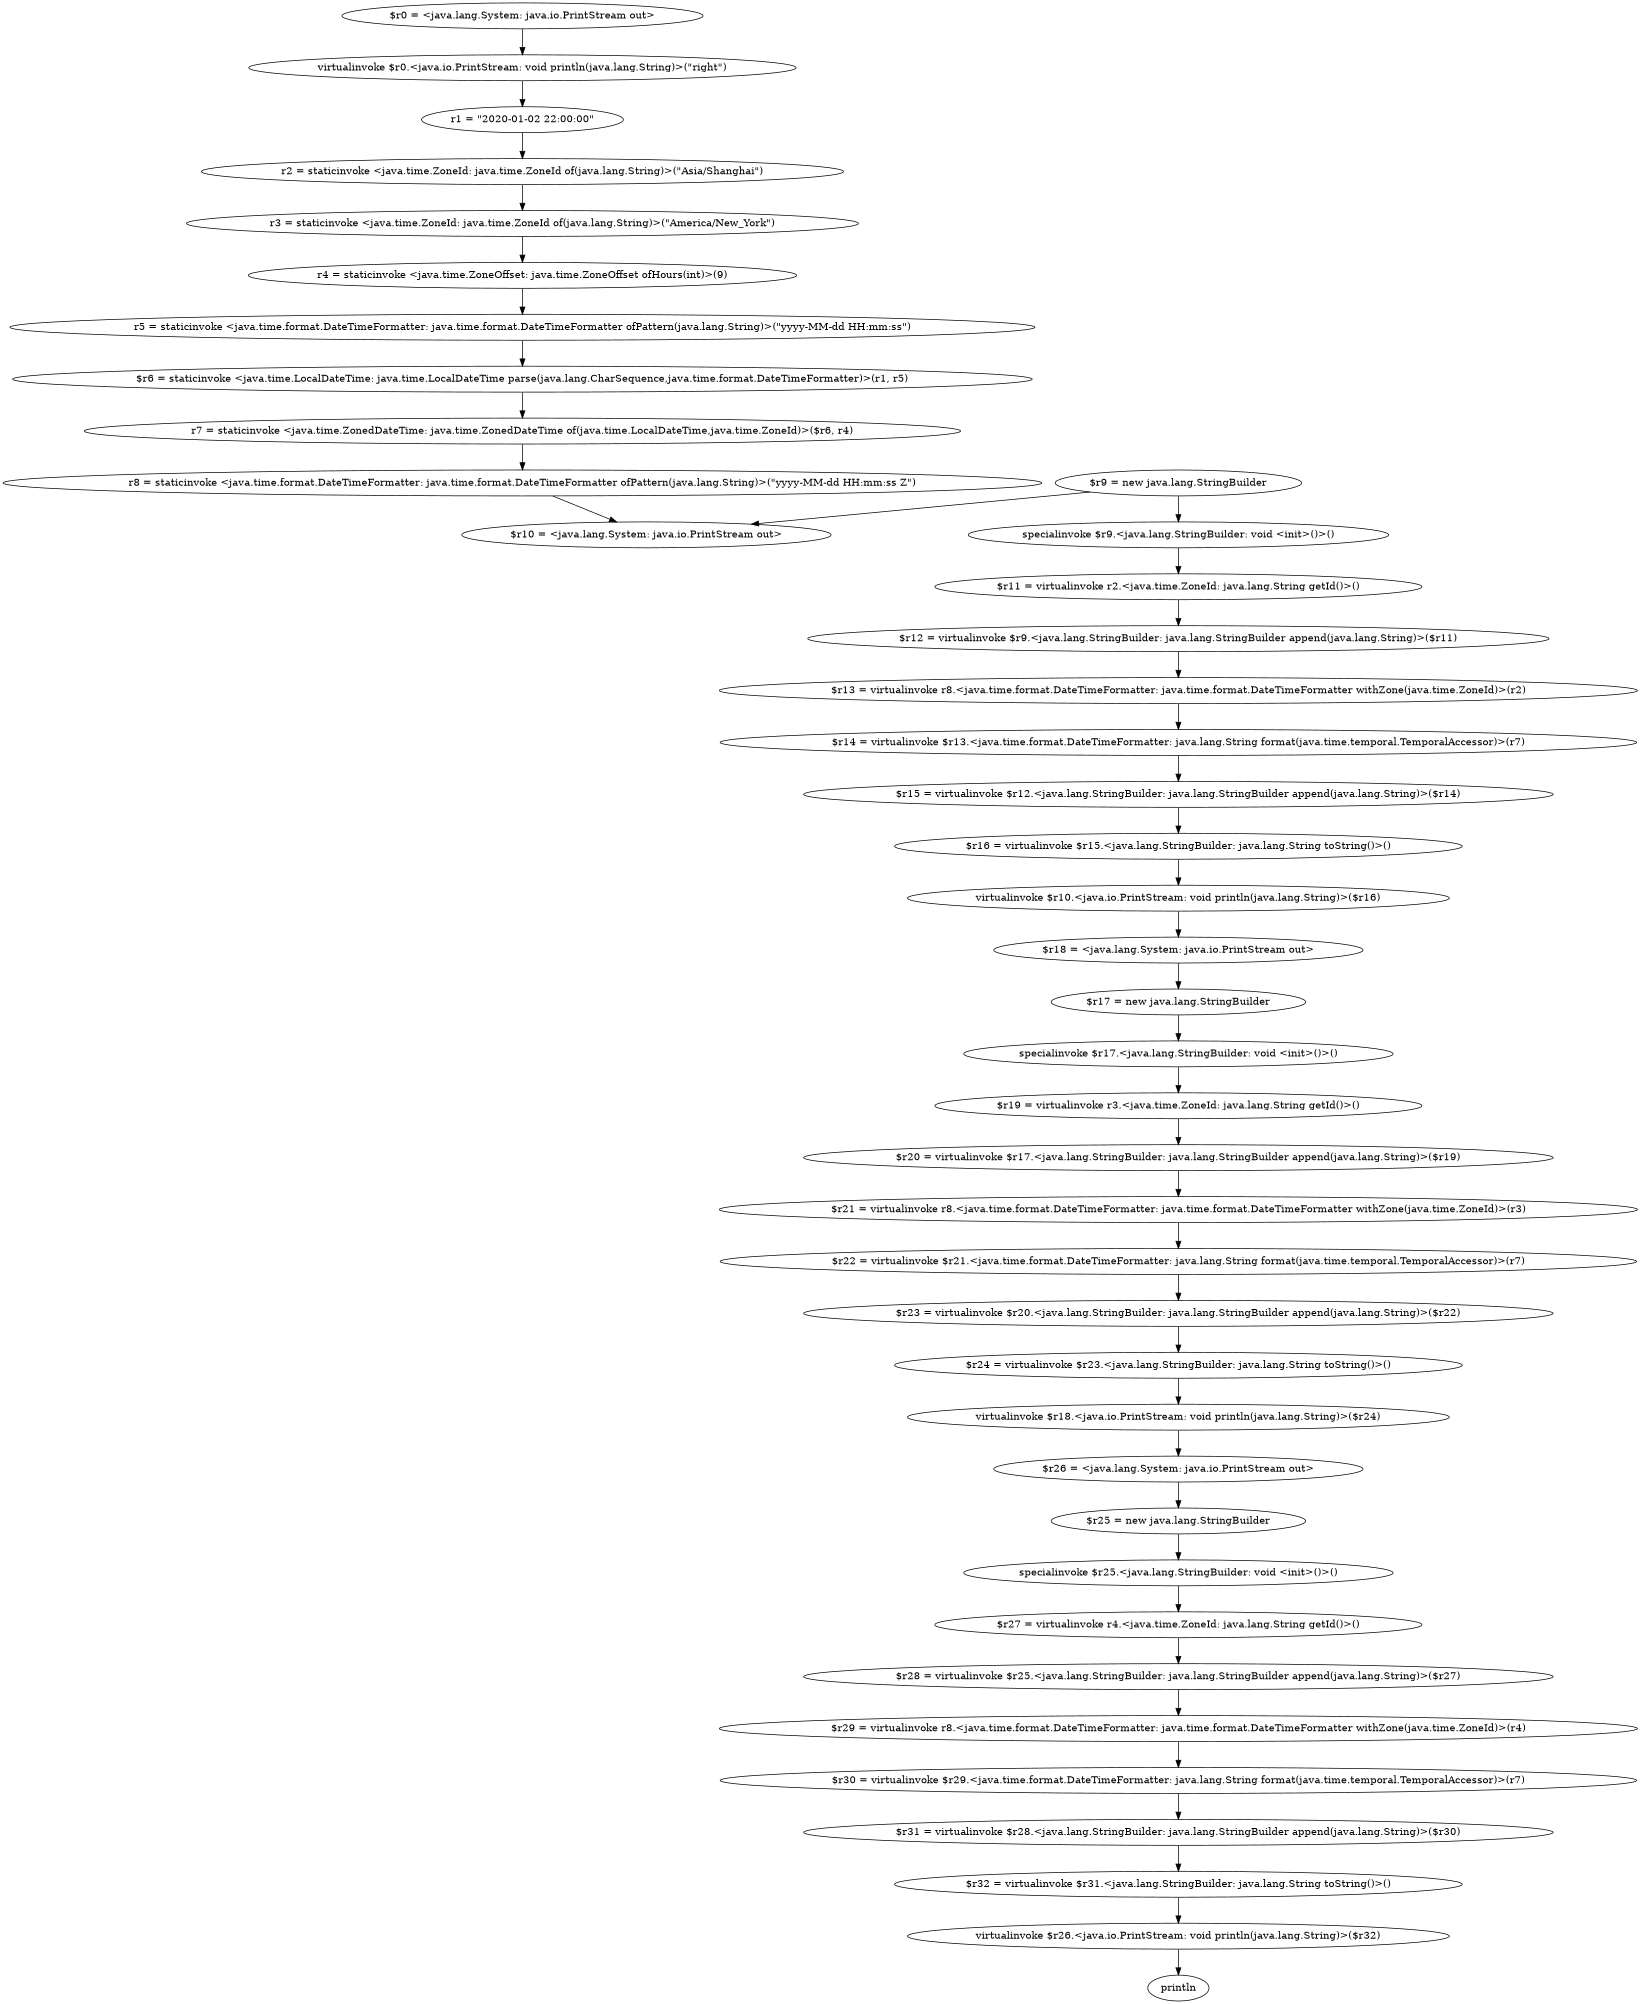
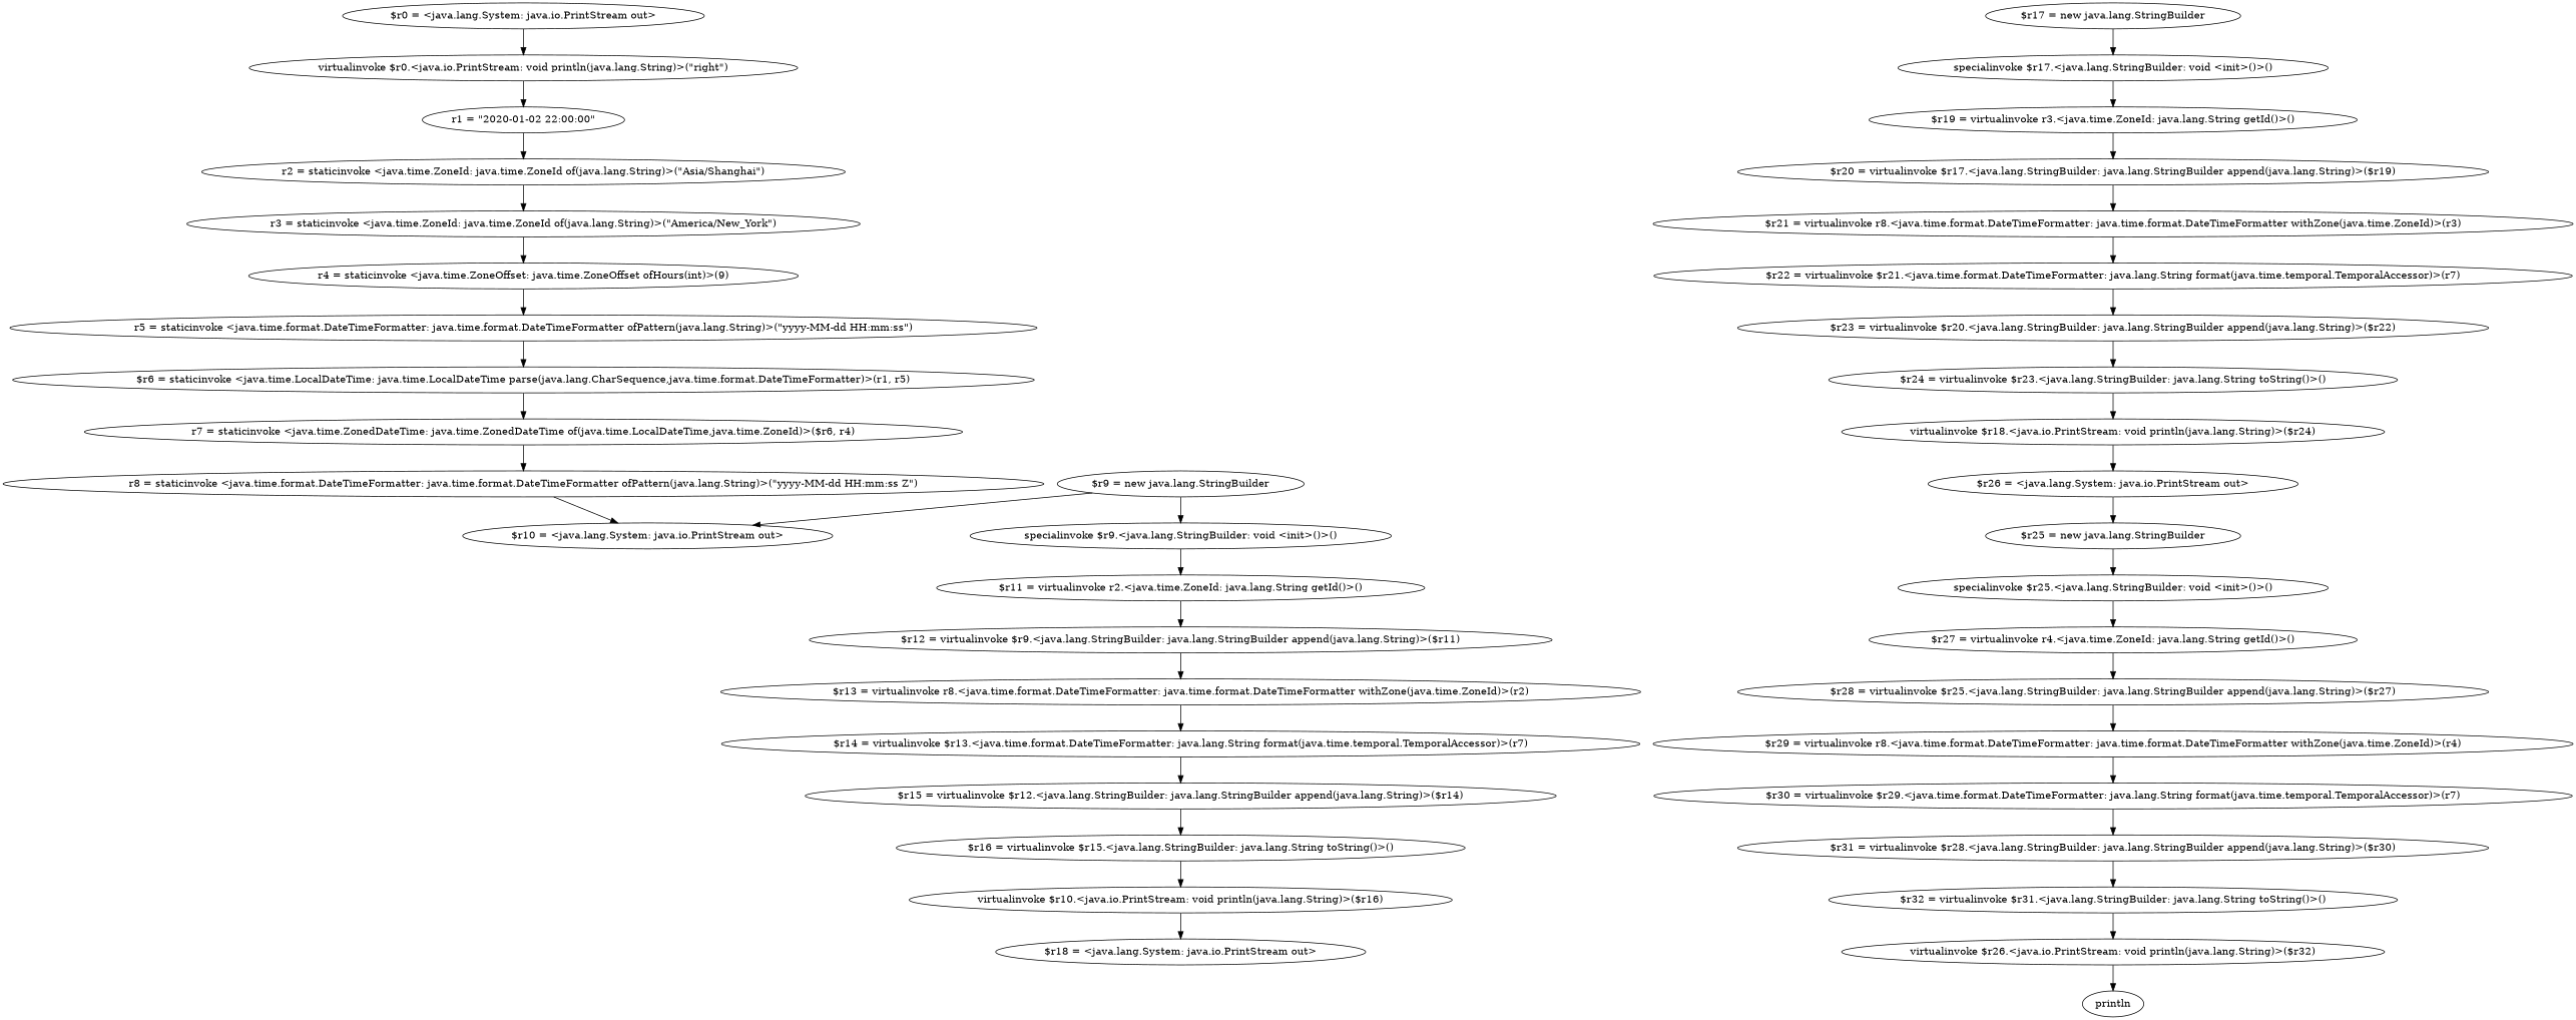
  digraph {
    "$r0 = <java.lang.System: java.io.PrintStream out>"
    "virtualinvoke $r0.<java.io.PrintStream: void println(java.lang.String)>(\"right\")"
    "r1 = \"2020-01-02 22:00:00\""
    "r2 = staticinvoke <java.time.ZoneId: java.time.ZoneId of(java.lang.String)>(\"Asia/Shanghai\")"
    "r3 = staticinvoke <java.time.ZoneId: java.time.ZoneId of(java.lang.String)>(\"America/New_York\")"
    "r4 = staticinvoke <java.time.ZoneOffset: java.time.ZoneOffset ofHours(int)>(9)"
    "r5 = staticinvoke <java.time.format.DateTimeFormatter: java.time.format.DateTimeFormatter ofPattern(java.lang.String)>(\"yyyy-MM-dd HH:mm:ss\")"
    "$r6 = staticinvoke <java.time.LocalDateTime: java.time.LocalDateTime parse(java.lang.CharSequence,java.time.format.DateTimeFormatter)>(r1, r5)"
    "r7 = staticinvoke <java.time.ZonedDateTime: java.time.ZonedDateTime of(java.time.LocalDateTime,java.time.ZoneId)>($r6, r4)"
    "r8 = staticinvoke <java.time.format.DateTimeFormatter: java.time.format.DateTimeFormatter ofPattern(java.lang.String)>(\"yyyy-MM-dd HH:mm:ss Z\")"
    "$r10 = <java.lang.System: java.io.PrintStream out>"
    "$r9 = new java.lang.StringBuilder"
    "specialinvoke $r9.<java.lang.StringBuilder: void <init>()>()"
    "$r11 = virtualinvoke r2.<java.time.ZoneId: java.lang.String getId()>()"
    "$r12 = virtualinvoke $r9.<java.lang.StringBuilder: java.lang.StringBuilder append(java.lang.String)>($r11)"
    "$r13 = virtualinvoke r8.<java.time.format.DateTimeFormatter: java.time.format.DateTimeFormatter withZone(java.time.ZoneId)>(r2)"
    "$r14 = virtualinvoke $r13.<java.time.format.DateTimeFormatter: java.lang.String format(java.time.temporal.TemporalAccessor)>(r7)"
    "$r15 = virtualinvoke $r12.<java.lang.StringBuilder: java.lang.StringBuilder append(java.lang.String)>($r14)"
    "$r16 = virtualinvoke $r15.<java.lang.StringBuilder: java.lang.String toString()>()"
    "virtualinvoke $r10.<java.io.PrintStream: void println(java.lang.String)>($r16)"
    "$r18 = <java.lang.System: java.io.PrintStream out>"
    "$r17 = new java.lang.StringBuilder"
    "specialinvoke $r17.<java.lang.StringBuilder: void <init>()>()"
    "$r19 = virtualinvoke r3.<java.time.ZoneId: java.lang.String getId()>()"
    "$r20 = virtualinvoke $r17.<java.lang.StringBuilder: java.lang.StringBuilder append(java.lang.String)>($r19)"
    "$r21 = virtualinvoke r8.<java.time.format.DateTimeFormatter: java.time.format.DateTimeFormatter withZone(java.time.ZoneId)>(r3)"
    "$r22 = virtualinvoke $r21.<java.time.format.DateTimeFormatter: java.lang.String format(java.time.temporal.TemporalAccessor)>(r7)"
    "$r23 = virtualinvoke $r20.<java.lang.StringBuilder: java.lang.StringBuilder append(java.lang.String)>($r22)"
    "$r24 = virtualinvoke $r23.<java.lang.StringBuilder: java.lang.String toString()>()"
    "virtualinvoke $r18.<java.io.PrintStream: void println(java.lang.String)>($r24)"
    "$r26 = <java.lang.System: java.io.PrintStream out>"
    "$r25 = new java.lang.StringBuilder"
    "specialinvoke $r25.<java.lang.StringBuilder: void <init>()>()"
    "$r27 = virtualinvoke r4.<java.time.ZoneId: java.lang.String getId()>()"
    "$r28 = virtualinvoke $r25.<java.lang.StringBuilder: java.lang.StringBuilder append(java.lang.String)>($r27)"
    "$r29 = virtualinvoke r8.<java.time.format.DateTimeFormatter: java.time.format.DateTimeFormatter withZone(java.time.ZoneId)>(r4)"
    "$r30 = virtualinvoke $r29.<java.time.format.DateTimeFormatter: java.lang.String format(java.time.temporal.TemporalAccessor)>(r7)"
    "$r31 = virtualinvoke $r28.<java.lang.StringBuilder: java.lang.StringBuilder append(java.lang.String)>($r30)"
    "$r32 = virtualinvoke $r31.<java.lang.StringBuilder: java.lang.String toString()>()"
    "virtualinvoke $r26.<java.io.PrintStream: void println(java.lang.String)>($r32)"
    n41 [label=println]
    "$r0 = <java.lang.System: java.io.PrintStream out>" -> "virtualinvoke $r0.<java.io.PrintStream: void println(java.lang.String)>(\"right\")"
    "virtualinvoke $r0.<java.io.PrintStream: void println(java.lang.String)>(\"right\")" -> "r1 = \"2020-01-02 22:00:00\""
    "r1 = \"2020-01-02 22:00:00\"" -> "r2 = staticinvoke <java.time.ZoneId: java.time.ZoneId of(java.lang.String)>(\"Asia/Shanghai\")"
    "r2 = staticinvoke <java.time.ZoneId: java.time.ZoneId of(java.lang.String)>(\"Asia/Shanghai\")" -> "r3 = staticinvoke <java.time.ZoneId: java.time.ZoneId of(java.lang.String)>(\"America/New_York\")"
    "r3 = staticinvoke <java.time.ZoneId: java.time.ZoneId of(java.lang.String)>(\"America/New_York\")" -> "r4 = staticinvoke <java.time.ZoneOffset: java.time.ZoneOffset ofHours(int)>(9)"
    "r4 = staticinvoke <java.time.ZoneOffset: java.time.ZoneOffset ofHours(int)>(9)" -> "r5 = staticinvoke <java.time.format.DateTimeFormatter: java.time.format.DateTimeFormatter ofPattern(java.lang.String)>(\"yyyy-MM-dd HH:mm:ss\")"
    "r5 = staticinvoke <java.time.format.DateTimeFormatter: java.time.format.DateTimeFormatter ofPattern(java.lang.String)>(\"yyyy-MM-dd HH:mm:ss\")" -> "$r6 = staticinvoke <java.time.LocalDateTime: java.time.LocalDateTime parse(java.lang.CharSequence,java.time.format.DateTimeFormatter)>(r1, r5)"
    "$r6 = staticinvoke <java.time.LocalDateTime: java.time.LocalDateTime parse(java.lang.CharSequence,java.time.format.DateTimeFormatter)>(r1, r5)" -> "r7 = staticinvoke <java.time.ZonedDateTime: java.time.ZonedDateTime of(java.time.LocalDateTime,java.time.ZoneId)>($r6, r4)"
    "r7 = staticinvoke <java.time.ZonedDateTime: java.time.ZonedDateTime of(java.time.LocalDateTime,java.time.ZoneId)>($r6, r4)" -> "r8 = staticinvoke <java.time.format.DateTimeFormatter: java.time.format.DateTimeFormatter ofPattern(java.lang.String)>(\"yyyy-MM-dd HH:mm:ss Z\")"
    "r8 = staticinvoke <java.time.format.DateTimeFormatter: java.time.format.DateTimeFormatter ofPattern(java.lang.String)>(\"yyyy-MM-dd HH:mm:ss Z\")" -> "$r10 = <java.lang.System: java.io.PrintStream out>"
    "$r9 = new java.lang.StringBuilder" -> "$r10 = <java.lang.System: java.io.PrintStream out>"
    "$r9 = new java.lang.StringBuilder" -> "specialinvoke $r9.<java.lang.StringBuilder: void <init>()>()"
    "specialinvoke $r9.<java.lang.StringBuilder: void <init>()>()" -> "$r11 = virtualinvoke r2.<java.time.ZoneId: java.lang.String getId()>()"
    "$r11 = virtualinvoke r2.<java.time.ZoneId: java.lang.String getId()>()" -> "$r12 = virtualinvoke $r9.<java.lang.StringBuilder: java.lang.StringBuilder append(java.lang.String)>($r11)"
    "$r12 = virtualinvoke $r9.<java.lang.StringBuilder: java.lang.StringBuilder append(java.lang.String)>($r11)" -> "$r13 = virtualinvoke r8.<java.time.format.DateTimeFormatter: java.time.format.DateTimeFormatter withZone(java.time.ZoneId)>(r2)"
    "$r13 = virtualinvoke r8.<java.time.format.DateTimeFormatter: java.time.format.DateTimeFormatter withZone(java.time.ZoneId)>(r2)" -> "$r14 = virtualinvoke $r13.<java.time.format.DateTimeFormatter: java.lang.String format(java.time.temporal.TemporalAccessor)>(r7)"
    "$r14 = virtualinvoke $r13.<java.time.format.DateTimeFormatter: java.lang.String format(java.time.temporal.TemporalAccessor)>(r7)" -> "$r15 = virtualinvoke $r12.<java.lang.StringBuilder: java.lang.StringBuilder append(java.lang.String)>($r14)"
    "$r15 = virtualinvoke $r12.<java.lang.StringBuilder: java.lang.StringBuilder append(java.lang.String)>($r14)" -> "$r16 = virtualinvoke $r15.<java.lang.StringBuilder: java.lang.String toString()>()"
    "$r16 = virtualinvoke $r15.<java.lang.StringBuilder: java.lang.String toString()>()" -> "virtualinvoke $r10.<java.io.PrintStream: void println(java.lang.String)>($r16)"
    "virtualinvoke $r10.<java.io.PrintStream: void println(java.lang.String)>($r16)" -> "$r18 = <java.lang.System: java.io.PrintStream out>"
-   "$r18 = <java.lang.System: java.io.PrintStream out>" -> "$r17 = new java.lang.StringBuilder"
    "$r17 = new java.lang.StringBuilder" -> "specialinvoke $r17.<java.lang.StringBuilder: void <init>()>()"
    "specialinvoke $r17.<java.lang.StringBuilder: void <init>()>()" -> "$r19 = virtualinvoke r3.<java.time.ZoneId: java.lang.String getId()>()"
    "$r19 = virtualinvoke r3.<java.time.ZoneId: java.lang.String getId()>()" -> "$r20 = virtualinvoke $r17.<java.lang.StringBuilder: java.lang.StringBuilder append(java.lang.String)>($r19)"
    "$r20 = virtualinvoke $r17.<java.lang.StringBuilder: java.lang.StringBuilder append(java.lang.String)>($r19)" -> "$r21 = virtualinvoke r8.<java.time.format.DateTimeFormatter: java.time.format.DateTimeFormatter withZone(java.time.ZoneId)>(r3)"
    "$r21 = virtualinvoke r8.<java.time.format.DateTimeFormatter: java.time.format.DateTimeFormatter withZone(java.time.ZoneId)>(r3)" -> "$r22 = virtualinvoke $r21.<java.time.format.DateTimeFormatter: java.lang.String format(java.time.temporal.TemporalAccessor)>(r7)"
    "$r22 = virtualinvoke $r21.<java.time.format.DateTimeFormatter: java.lang.String format(java.time.temporal.TemporalAccessor)>(r7)" -> "$r23 = virtualinvoke $r20.<java.lang.StringBuilder: java.lang.StringBuilder append(java.lang.String)>($r22)"
    "$r23 = virtualinvoke $r20.<java.lang.StringBuilder: java.lang.StringBuilder append(java.lang.String)>($r22)" -> "$r24 = virtualinvoke $r23.<java.lang.StringBuilder: java.lang.String toString()>()"
    "$r24 = virtualinvoke $r23.<java.lang.StringBuilder: java.lang.String toString()>()" -> "virtualinvoke $r18.<java.io.PrintStream: void println(java.lang.String)>($r24)"
    "virtualinvoke $r18.<java.io.PrintStream: void println(java.lang.String)>($r24)" -> "$r26 = <java.lang.System: java.io.PrintStream out>"
    "$r26 = <java.lang.System: java.io.PrintStream out>" -> "$r25 = new java.lang.StringBuilder"
    "$r25 = new java.lang.StringBuilder" -> "specialinvoke $r25.<java.lang.StringBuilder: void <init>()>()"
    "specialinvoke $r25.<java.lang.StringBuilder: void <init>()>()" -> "$r27 = virtualinvoke r4.<java.time.ZoneId: java.lang.String getId()>()"
    "$r27 = virtualinvoke r4.<java.time.ZoneId: java.lang.String getId()>()" -> "$r28 = virtualinvoke $r25.<java.lang.StringBuilder: java.lang.StringBuilder append(java.lang.String)>($r27)"
    "$r28 = virtualinvoke $r25.<java.lang.StringBuilder: java.lang.StringBuilder append(java.lang.String)>($r27)" -> "$r29 = virtualinvoke r8.<java.time.format.DateTimeFormatter: java.time.format.DateTimeFormatter withZone(java.time.ZoneId)>(r4)"
    "$r29 = virtualinvoke r8.<java.time.format.DateTimeFormatter: java.time.format.DateTimeFormatter withZone(java.time.ZoneId)>(r4)" -> "$r30 = virtualinvoke $r29.<java.time.format.DateTimeFormatter: java.lang.String format(java.time.temporal.TemporalAccessor)>(r7)"
    "$r30 = virtualinvoke $r29.<java.time.format.DateTimeFormatter: java.lang.String format(java.time.temporal.TemporalAccessor)>(r7)" -> "$r31 = virtualinvoke $r28.<java.lang.StringBuilder: java.lang.StringBuilder append(java.lang.String)>($r30)"
    "$r31 = virtualinvoke $r28.<java.lang.StringBuilder: java.lang.StringBuilder append(java.lang.String)>($r30)" -> "$r32 = virtualinvoke $r31.<java.lang.StringBuilder: java.lang.String toString()>()"
    "$r32 = virtualinvoke $r31.<java.lang.StringBuilder: java.lang.String toString()>()" -> "virtualinvoke $r26.<java.io.PrintStream: void println(java.lang.String)>($r32)"
    "virtualinvoke $r26.<java.io.PrintStream: void println(java.lang.String)>($r32)" -> n41
  }
